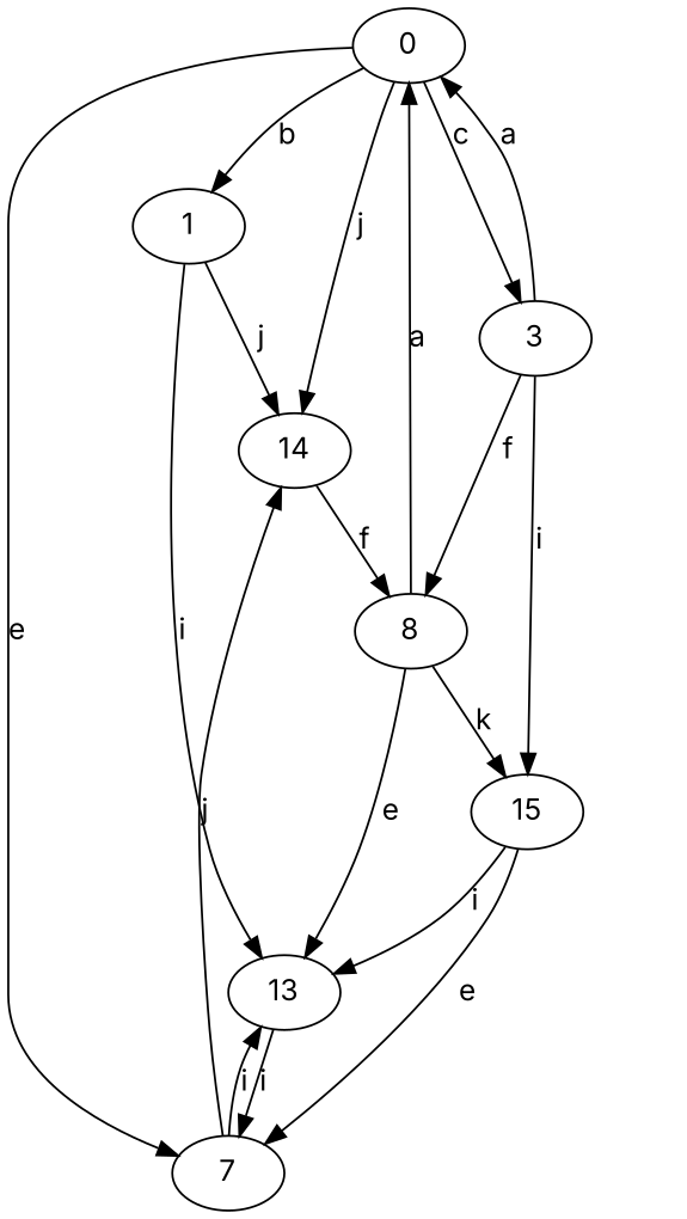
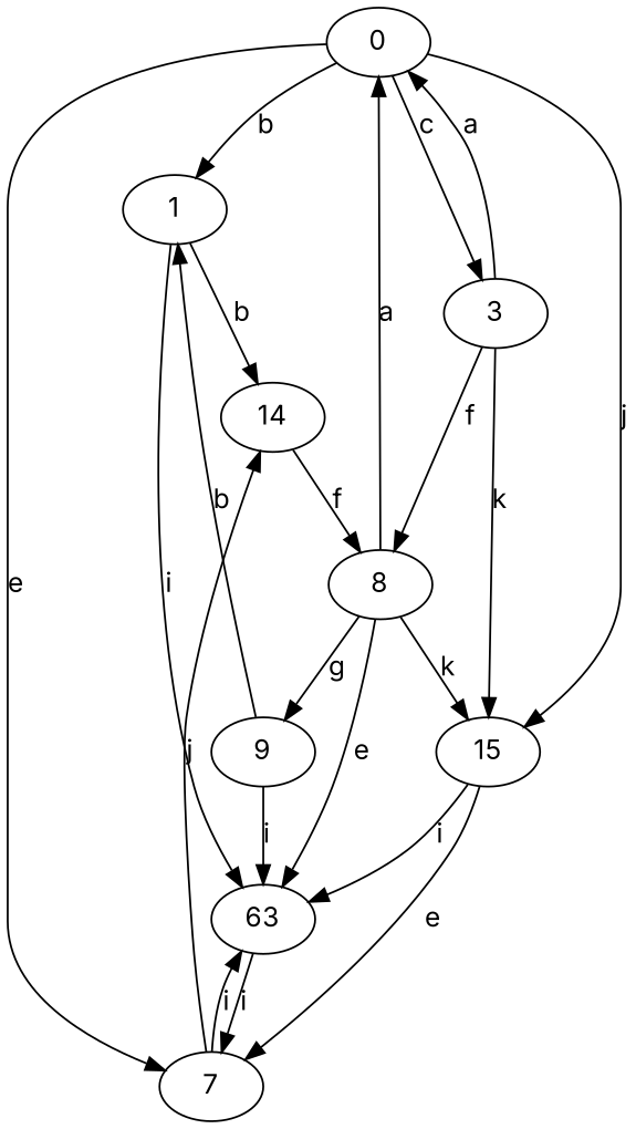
  strict digraph {
    fontname=Inter
    node [fontname=Inter]
    edge [fontname=Inter]
    0
    1
    3
    7
    14
-   13
+   13 [label=63]
    8
    15
+   9
    0 -> 1 [label=b]
    0 -> 3 [label=c]
    0 -> 7 [label=e]
-   0 -> 14 [label=j]
-   1 -> 14 [label=j]
+   0 -> 15 [label=j]
+   1 -> 14 [label=b]
    1 -> 13 [label=i]
    3 -> 0 [label=a]
    3 -> 8 [label=f]
-   3 -> 15 [label=i]
+   3 -> 15 [label=k]
    7 -> 14 [label=j]
    7 -> 13 [label=i]
    14 -> 8 [label=f]
    13 -> 7 [label=i]
    8 -> 0 [label=a]
    8 -> 13 [label=e]
    8 -> 15 [label=k]
+   8 -> 9 [label=g]
    15 -> 7 [label=e]
    15 -> 13 [label=i]
+   9 -> 1 [label=b]
+   9 -> 13 [label=i]
  }
